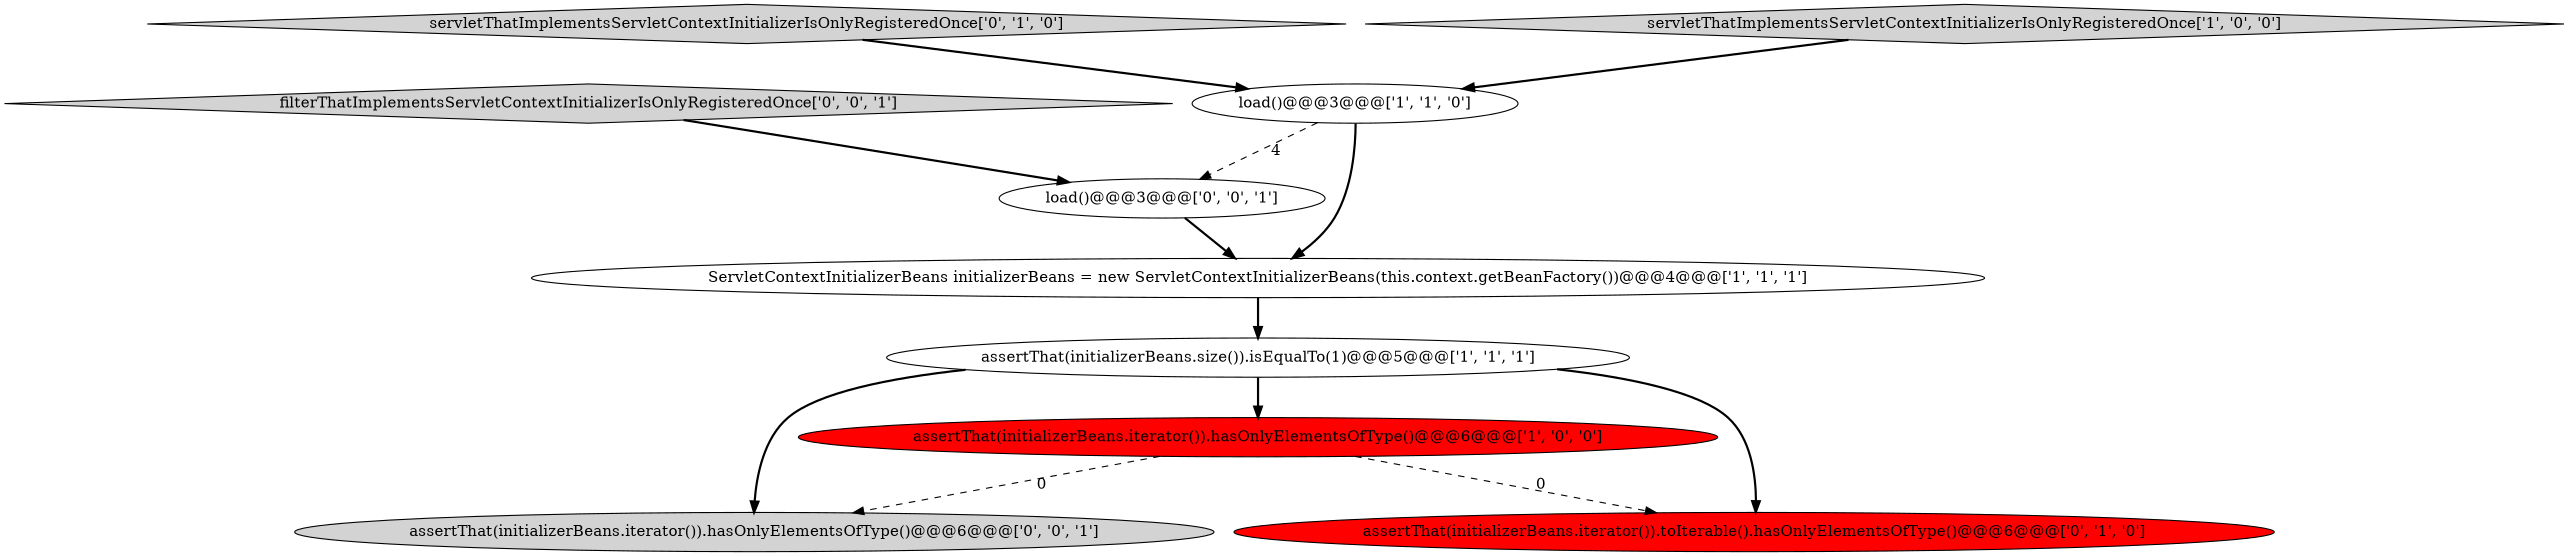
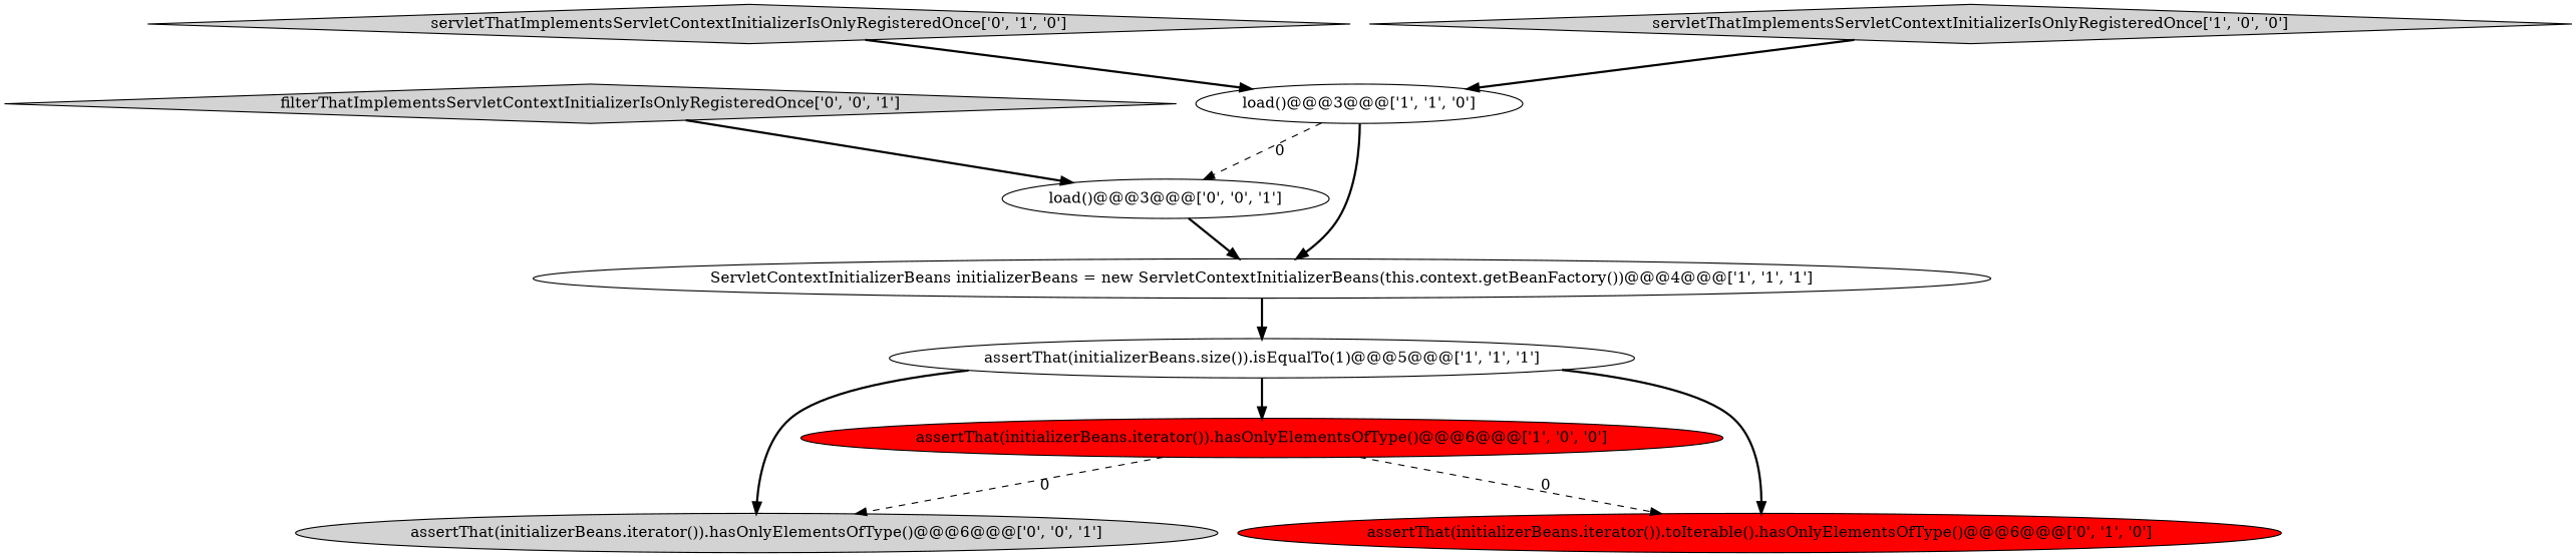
  digraph {
    node [fillcolor=lightgray shape=ellipse style=filled]
    edge [style=bold]
    n1 [label="assertThat(initializerBeans.iterator()).hasOnlyElementsOfType()@@@6@@@['0', '0', '1']"]
    n2 [fillcolor=white label="load()@@@3@@@['1', '1', '0']"]
    n3 [fillcolor=white label="load()@@@3@@@['0', '0', '1']"]
    n4 [fillcolor=white label="ServletContextInitializerBeans initializerBeans = new ServletContextInitializerBeans(this.context.getBeanFactory())@@@4@@@['1', '1', '1']"]
    n5 [fillcolor=red label="assertThat(initializerBeans.iterator()).hasOnlyElementsOfType()@@@6@@@['1', '0', '0']"]
    n6 [fillcolor=red label="assertThat(initializerBeans.iterator()).toIterable().hasOnlyElementsOfType()@@@6@@@['0', '1', '0']"]
    n7 [label="filterThatImplementsServletContextInitializerIsOnlyRegisteredOnce['0', '0', '1']" shape=diamond]
    n8 [fillcolor=white label="assertThat(initializerBeans.size()).isEqualTo(1)@@@5@@@['1', '1', '1']"]
    n9 [label="servletThatImplementsServletContextInitializerIsOnlyRegisteredOnce['0', '1', '0']" shape=diamond]
    n10 [label="servletThatImplementsServletContextInitializerIsOnlyRegisteredOnce['1', '0', '0']" shape=diamond]
-   n2 -> n3 [label=4 style=dashed]
+   n2 -> n3 [label=0 style=dashed]
    n2 -> n4
    n3 -> n4
    n4 -> n8
    n5 -> n1 [label=0 style=dashed]
    n5 -> n6 [label=0 style=dashed]
    n7 -> n3
    n8 -> n1
    n8 -> n5
    n8 -> n6
    n9 -> n2
    n10 -> n2
  }
